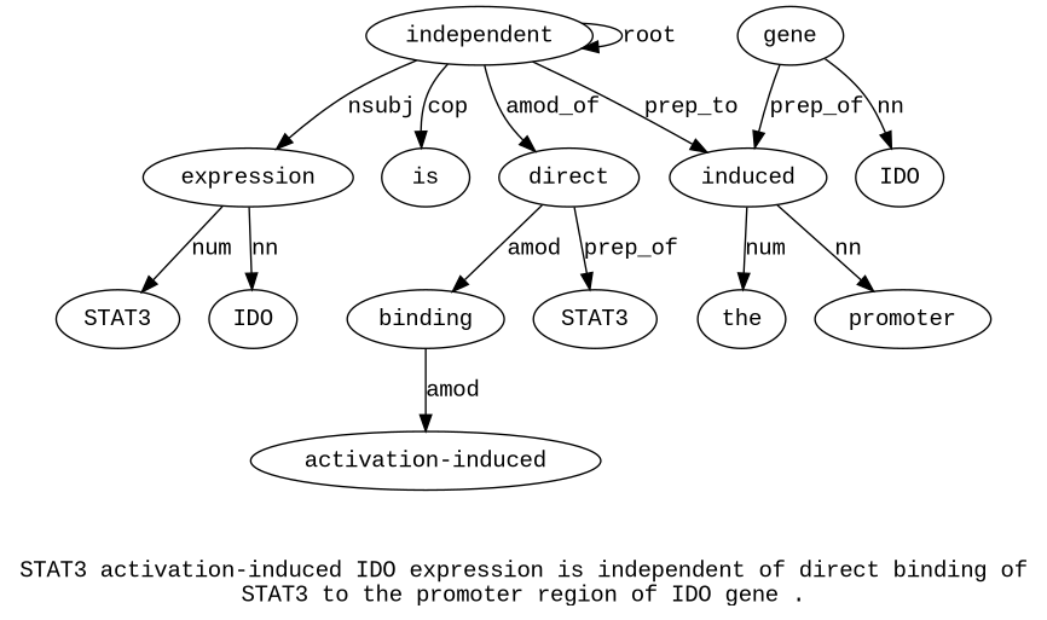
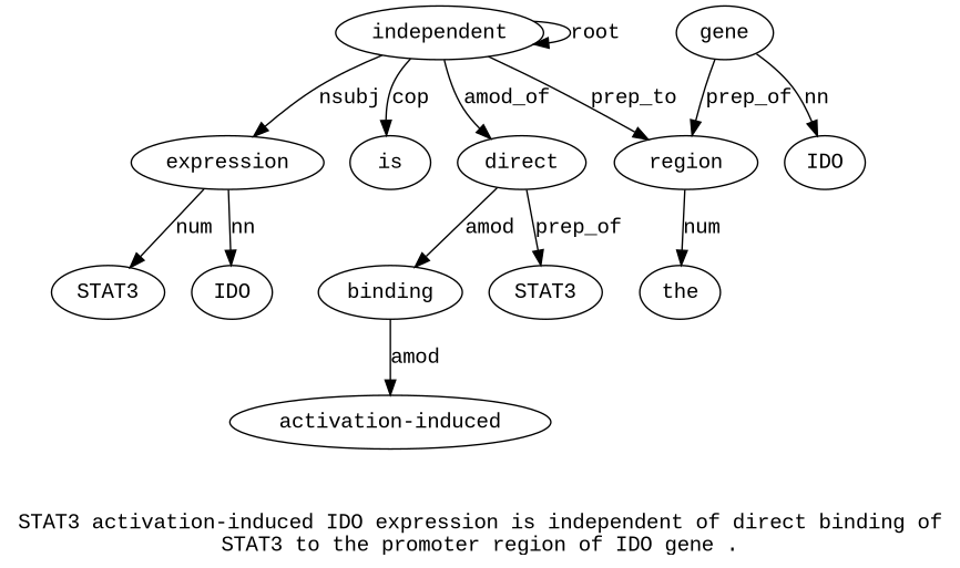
  digraph {
    fontname="Liberation Mono"
    label="STAT3 activation-induced IDO expression is independent of direct binding of\nSTAT3 to the promoter region of IDO gene ."
    node [fillcolor=white fontname="Liberation Mono" style=filled]
    edge [fontname="Liberation Mono"]
    n1 [label=expression]
    n2 [label=STAT3]
    n3 [label=IDO]
    n4 [label="activation-induced"]
    n5 [label=independent]
    n6 [label=is]
    n7 [label=direct]
-   n8 [label=induced]
+   n8 [label=region]
    n9 [label=binding]
    n10 [label=STAT3]
    n11 [label=the]
-   n12 [label=promoter]
    n13 [label=gene]
    n14 [label=IDO]
    n1 -> n2 [label=num]
    n1 -> n3 [label=nn]
    n5 -> n1 [label=nsubj]
    n5 -> n5 [label=root]
    n5 -> n6 [label=cop]
    n5 -> n7 [label=amod_of]
    n5 -> n8 [label=prep_to]
    n7 -> n9 [label=amod]
    n7 -> n10 [label=prep_of]
    n8 -> n11 [label=num]
-   n8 -> n12 [label=nn]
    n9 -> n4 [label=amod]
    n13 -> n8 [label=prep_of]
    n13 -> n14 [label=nn]
  }
